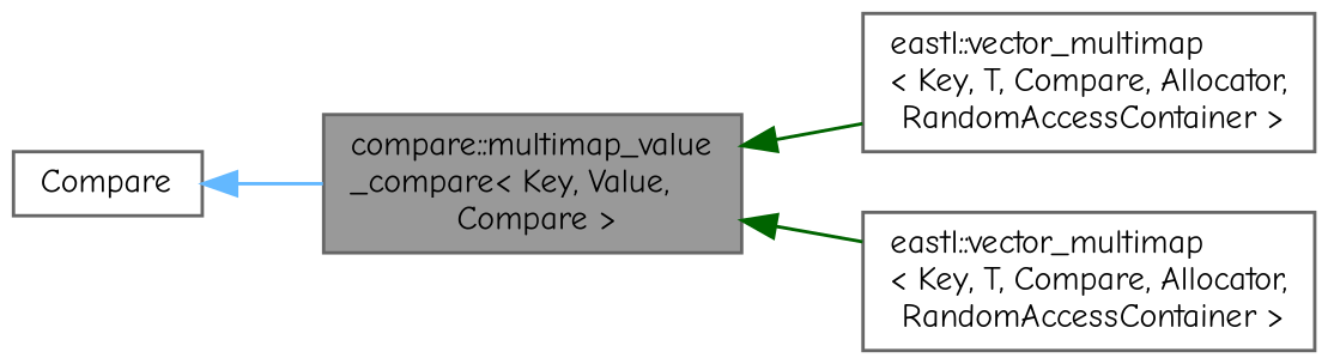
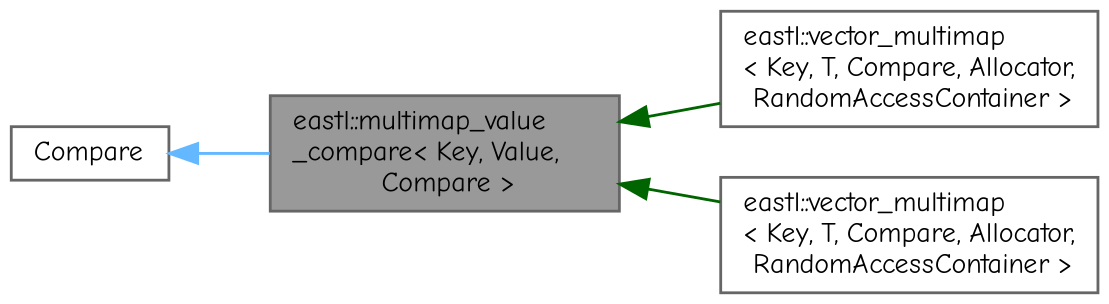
  digraph {
    fontname="Comic Neue"
    rankdir=LR
    node [color=gray40 fillcolor=white fontname="Comic Neue" fontsize=10 shape=box style=filled]
    edge [color=darkgreen dir=back fontname="Comic Neue" fontsize=10 labelfontname=Helvetica labelfontsize=10 style=solid]
-   n1 [fillcolor=grey60 fontcolor=black height=0.2 label="compare::multimap_value\l_compare\< Key, Value,\l Compare \>" width=0.4]
+   n1 [fillcolor=grey60 fontcolor=black height=0.2 label="eastl::multimap_value\l_compare\< Key, Value,\l Compare \>" width=0.4]
    n2 [height=0.2 label="eastl::vector_multimap\l\< Key, T, Compare, Allocator,\l RandomAccessContainer \>" width=0.4]
    n3 [height=0.2 label="eastl::vector_multimap\l\< Key, T, Compare, Allocator,\l RandomAccessContainer \>" width=0.4]
    n4 [height=0.2 label=Compare width=0.4]
    n1 -> n2
    n1 -> n3
    n4 -> n1 [color=steelblue1]
  }
